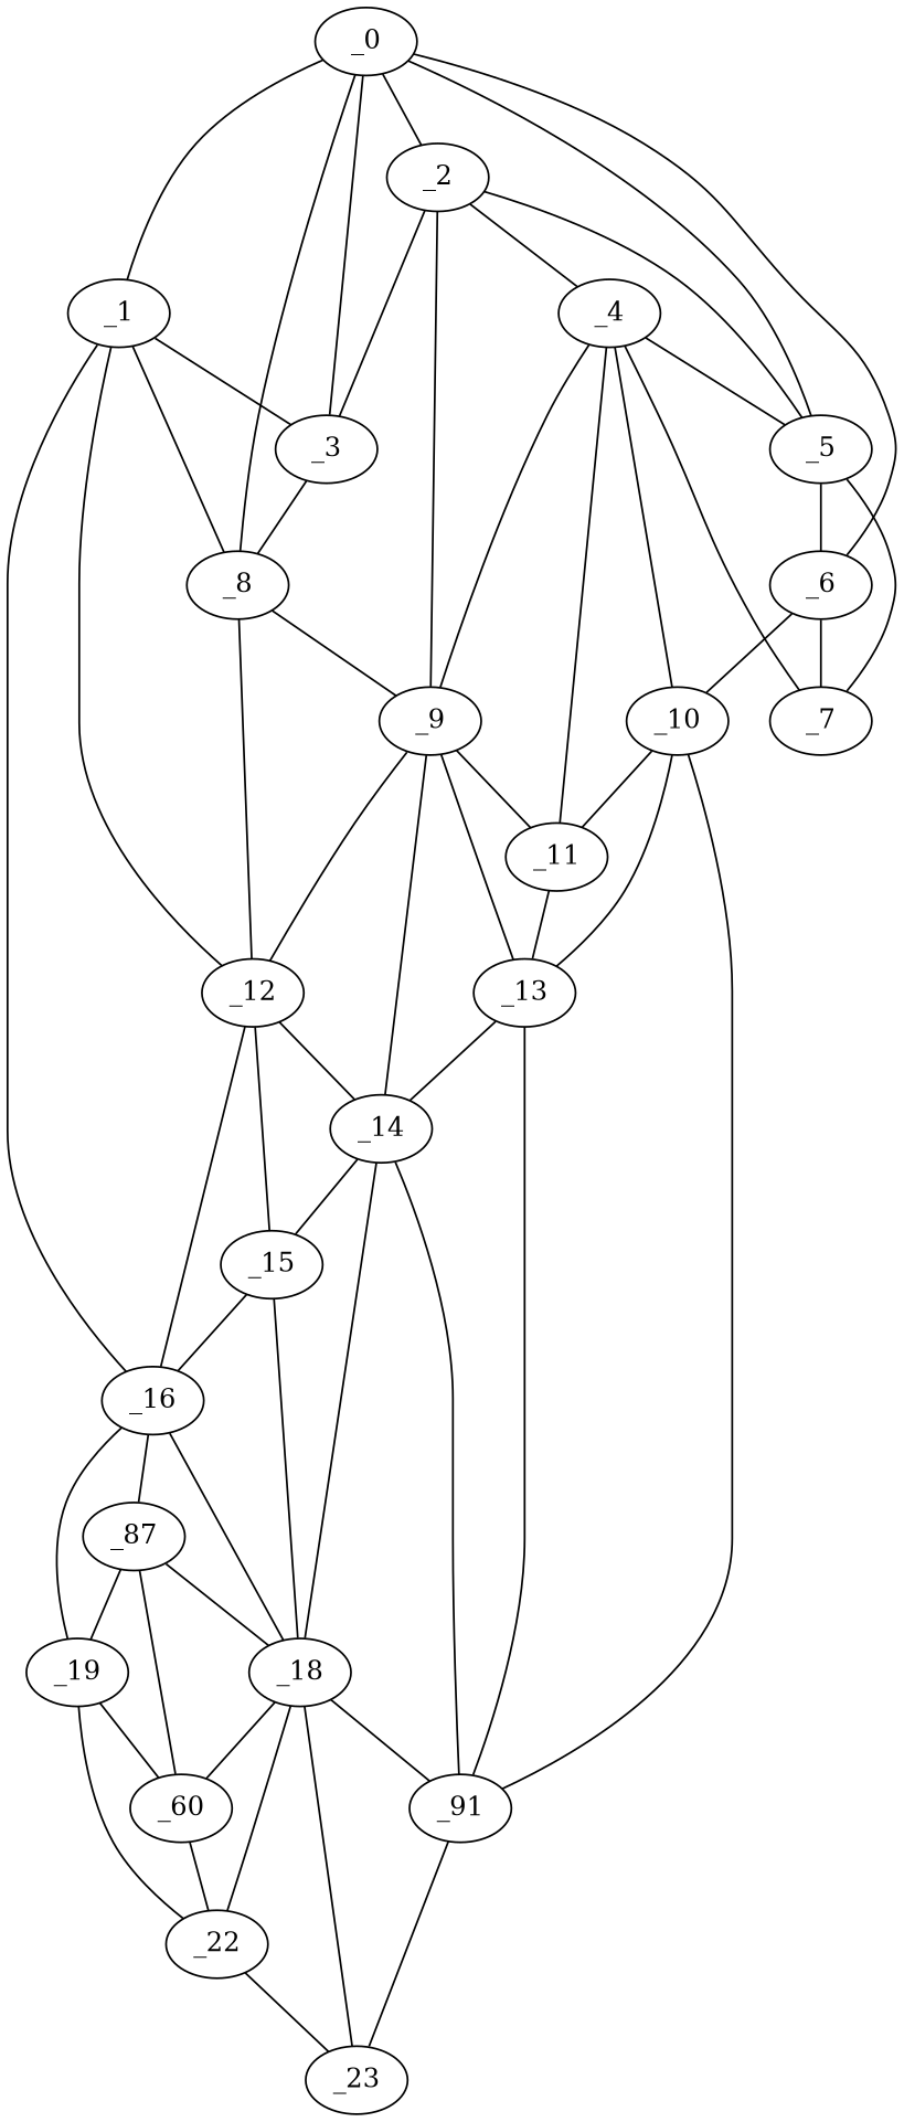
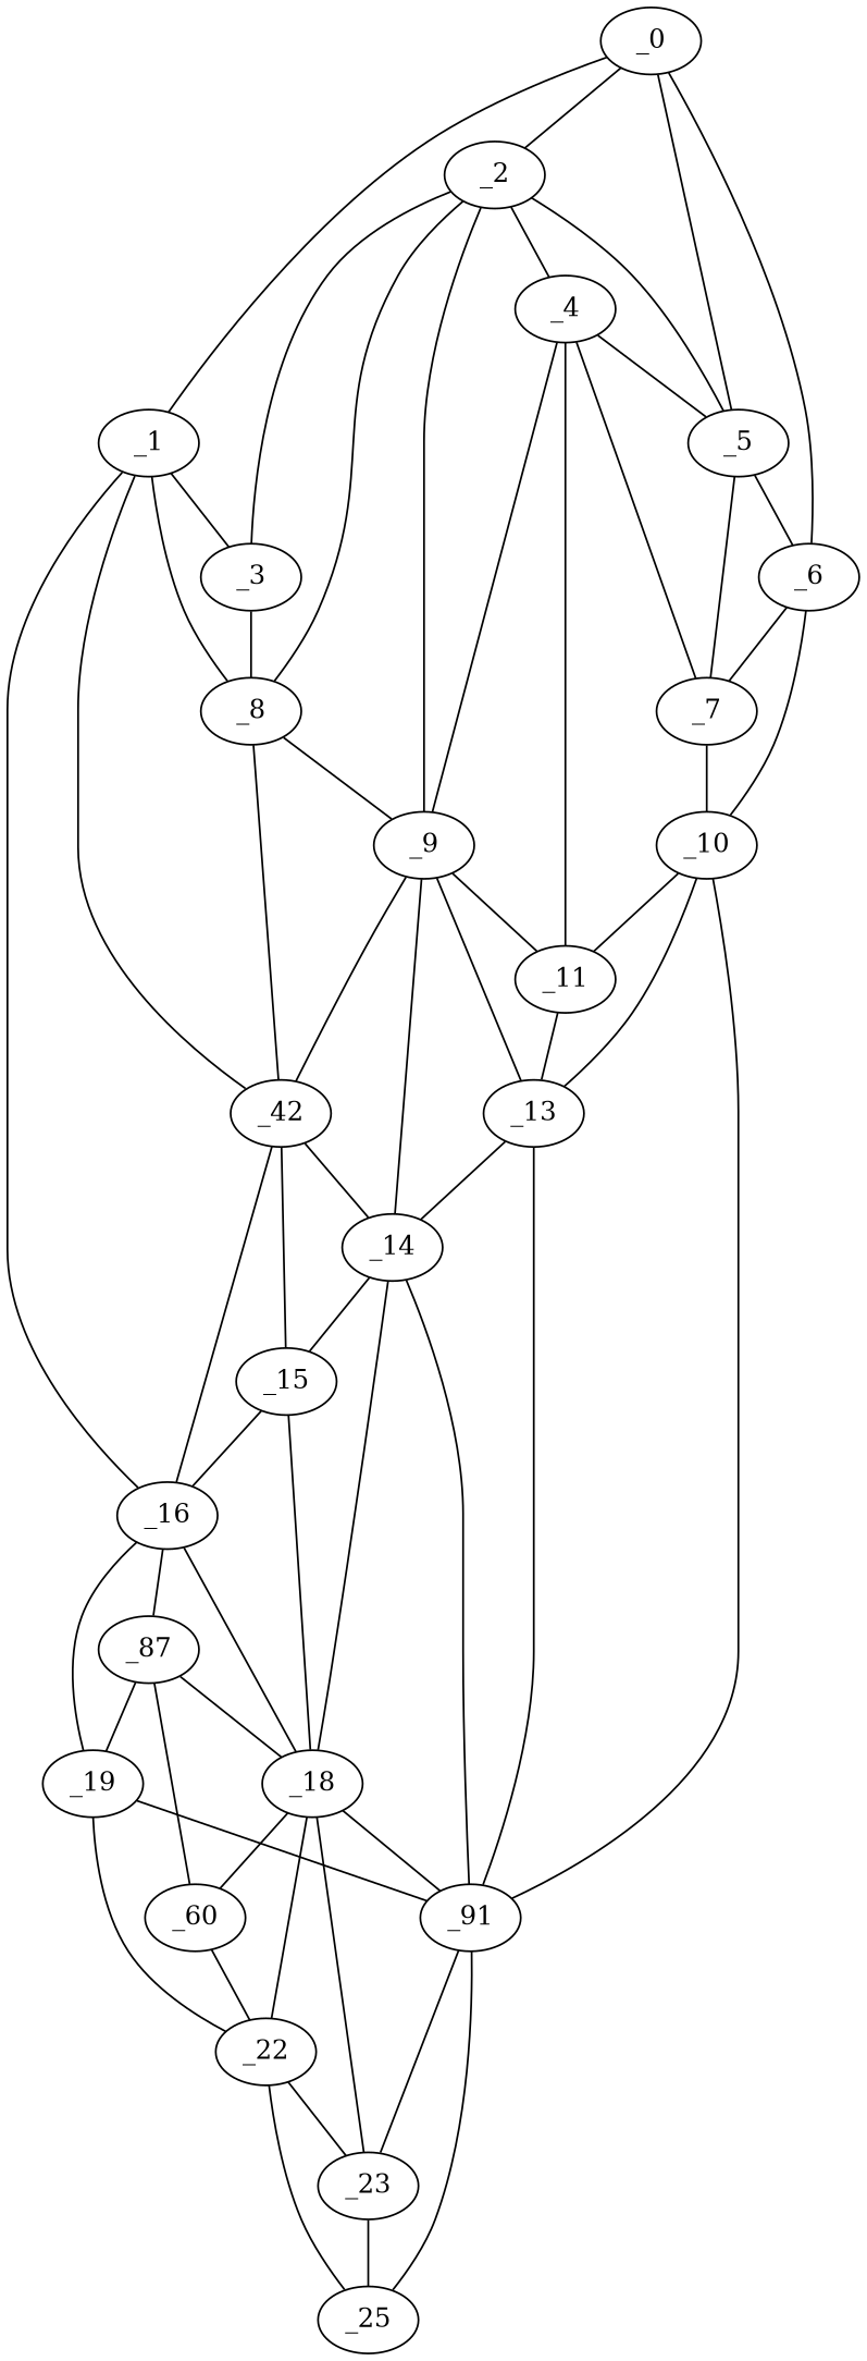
  graph {
    node [y=63]
    edge [valence=2]
    _0 [x=5 y=53]
    _1 [x=9]
    _2 [x=15 y=42]
    _3 [x=18 y=48]
    _5 [x=21 y=20]
    _6 [x=23 y=13]
    _8 [x=27 y=49]
-   _12 [x=39]
+   _12 [x=39 label=_42]
    _16 [x=63 y=99]
    _4 [x=20 y=31]
    _9 [x=31 y=45]
    _7 [x=26 y=20]
    _10 [x=32 y=14]
    _14 [x=50 y=50]
    _15 [x=62 y=76]
    _18 [x=76 y=78]
    n17 [label=_87 x=75 y=100]
    _19 [x=103 y=112]
    _11 [x=36 y=40]
    _13 [x=47 y=43]
    n21 [label=_91 x=111 y=59]
    _23 [x=117 y=70]
    n23 [label=_60 x=108 y=102]
    _22 [x=116 y=95]
+   _25 [x=123 y=75]
    _0 -- _1 [valence=1]
    _0 -- _2
-   _0 -- _3 [valence=1]
    _0 -- _5 [valence=1]
    _0 -- _6 [valence=1]
    _1 -- _3
    _1 -- _8 [valence=1]
    _1 -- _12
    _1 -- _16 [valence=1]
    _2 -- _3
    _2 -- _5
-   _0 -- _8
+   _2 -- _8
    _2 -- _4 [valence=1]
    _2 -- _9 [valence=1]
    _3 -- _8 [valence=1]
    _5 -- _6
    _5 -- _7
    _6 -- _7
    _6 -- _10 [valence=1]
    _8 -- _12 [valence=1]
    _8 -- _9
    _12 -- _16 [valence=1]
    _12 -- _14 [valence=1]
    _12 -- _15 [valence=1]
    _16 -- _18
    _16 -- n17
    _16 -- _19 [valence=1]
    _4 -- _5
    _4 -- _9
    _4 -- _7
    _4 -- _11
    _9 -- _12
    _9 -- _14
    _9 -- _11 [valence=1]
    _9 -- _13 [valence=1]
-   _4 -- _10
+   _7 -- _10
    _10 -- _11
    _10 -- _13
    _10 -- n21 [valence=1]
    _14 -- _15
    _14 -- _18 [valence=1]
    _14 -- n21
    _15 -- _16
    _15 -- _18 [valence=1]
    _18 -- n21
    _18 -- _23 [valence=1]
    _18 -- n23
    _18 -- _22
    n17 -- _18 [valence=1]
    n17 -- _19 [valence=1]
    n17 -- n23
-   _19 -- n23
+   _19 -- n21
    _19 -- _22 [valence=1]
    _11 -- _13 [valence=1]
    _13 -- _14
    _13 -- n21 [valence=1]
    n21 -- _23 [valence=1]
+   n21 -- _25 [valence=1]
+   _23 -- _25
    n23 -- _22
    _22 -- _23
+   _22 -- _25 [valence=1]
  }
